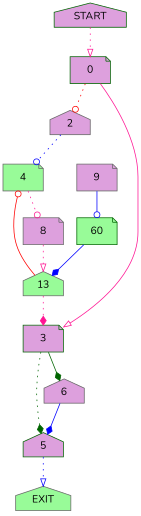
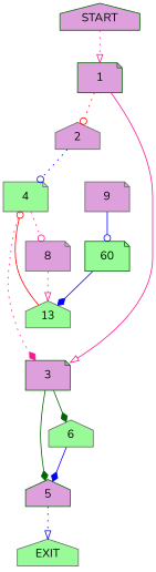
  digraph {
    fontname=Nunito
    node [color=gray40 fillcolor=plum fontname=Nunito shape=house style=filled]
    edge [arrowhead=odot color=deeppink fontname=Nunito style=dotted]
    n1 [color=darkgreen label=START]
-   1 [color=darkgreen shape=note label=0]
+   1 [color=darkgreen shape=note]
    2
    3 [color=darkgreen shape=note]
    n5 [fillcolor=palegreen label=EXIT]
    4 [fillcolor=palegreen shape=note]
    5 [color=darkgreen]
-   6
+   6 [fillcolor=palegreen]
    8 [shape=note]
    n10 [fillcolor=palegreen label=13]
    n11 [color=darkgreen fillcolor=palegreen label=60 shape=note]
    9 [shape=note]
    n1 -> 1 [arrowhead=onormal]
    1 -> 2 [color=red]
    1 -> 3 [arrowhead=onormal style=solid]
    2 -> 4 [color=blue]
-   3 -> 5 [arrowhead=diamond color=darkgreen]
+   3 -> 5 [arrowhead=diamond color=darkgreen style=solid]
    3 -> 6 [arrowhead=diamond color=darkgreen style=solid]
    4 -> 8
    5 -> n5 [arrowhead=onormal color=blue]
    6 -> 5 [arrowhead=diamond color=blue style=solid]
    8 -> n10 [arrowhead=onormal]
-   n10 -> 3 [arrowhead=diamond]
+   4 -> 3 [arrowhead=diamond]
    n10 -> 4 [color=red style=solid]
    n11 -> n10 [arrowhead=diamond color=blue style=solid]
    9 -> n11 [color=blue style=solid]
  }
